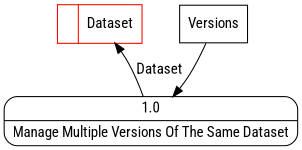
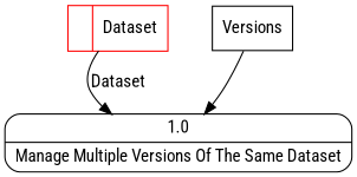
  digraph {
    fontname="Roboto Condensed"
    node [fontname="Roboto Condensed"]
    edge [fontname="Roboto Condensed"]
    n1 [color=red label="<f0>  |<f1> Dataset " shape=record]
    n2 [label=Versions shape=box]
    n3 [label="{<f0> 1.0|<f1> Manage Multiple Versions Of The Same Dataset }" shape=Mrecord]
    n2 -> n3
-   n3 -> n1 [label=Dataset]
+   n1 -> n3 [label=Dataset]
  }
